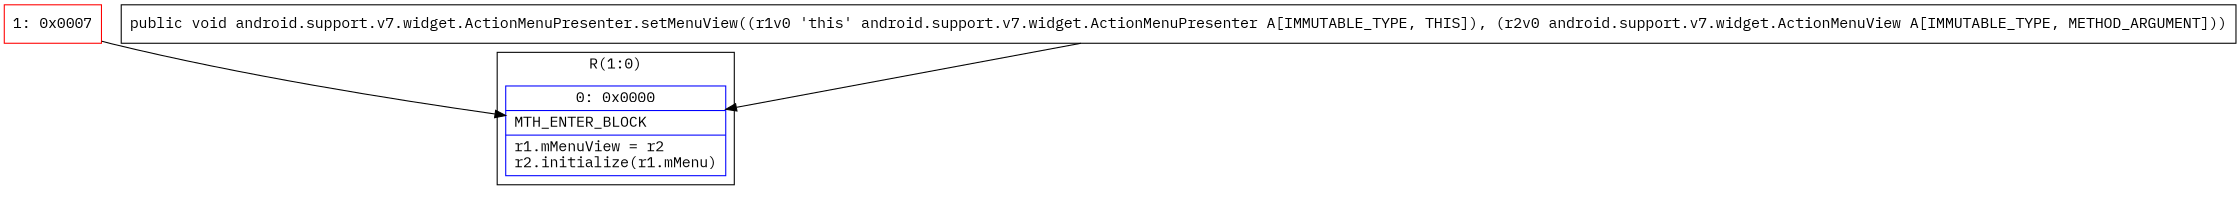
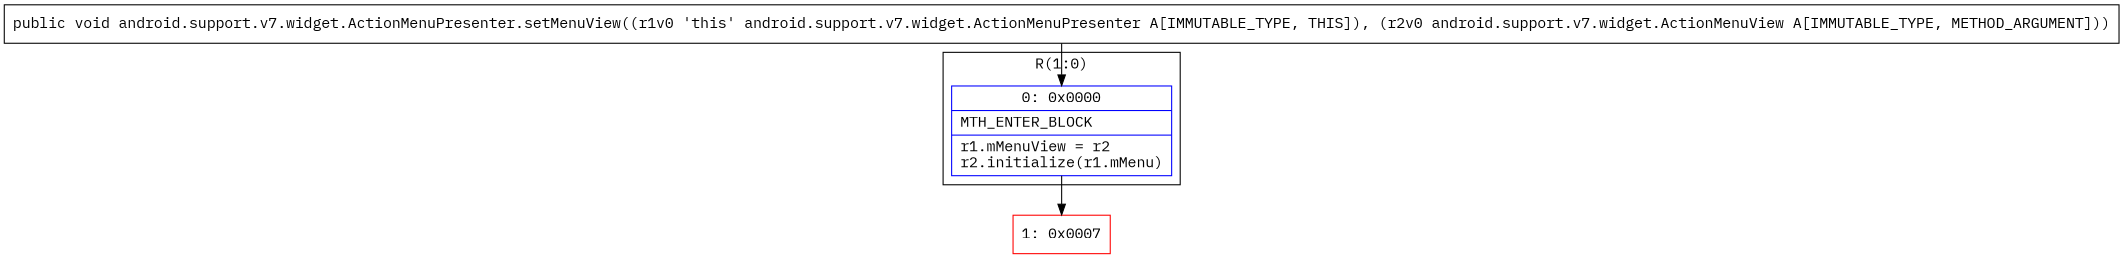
  digraph {
    fontname="IBM Plex Mono"
    node [shape=record fontname="IBM Plex Mono"]
    edge [fontname="IBM Plex Mono"]
    n1 [color=blue label="{0\:\ 0x0000|MTH_ENTER_BLOCK\l|r1.mMenuView = r2\lr2.initialize(r1.mMenu)\l}"]
    n2 [color=red label="{1\:\ 0x0007}"]
    n3 [label="{public void android.support.v7.widget.ActionMenuPresenter.setMenuView((r1v0 'this' android.support.v7.widget.ActionMenuPresenter A[IMMUTABLE_TYPE, THIS]), (r2v0 android.support.v7.widget.ActionMenuView A[IMMUTABLE_TYPE, METHOD_ARGUMENT])) }"]
    subgraph cluster_1 {
      label="R(1:0)"
      n1
    }
-   n2 -> n1
+   n1 -> n2
    n3 -> n1
  }
